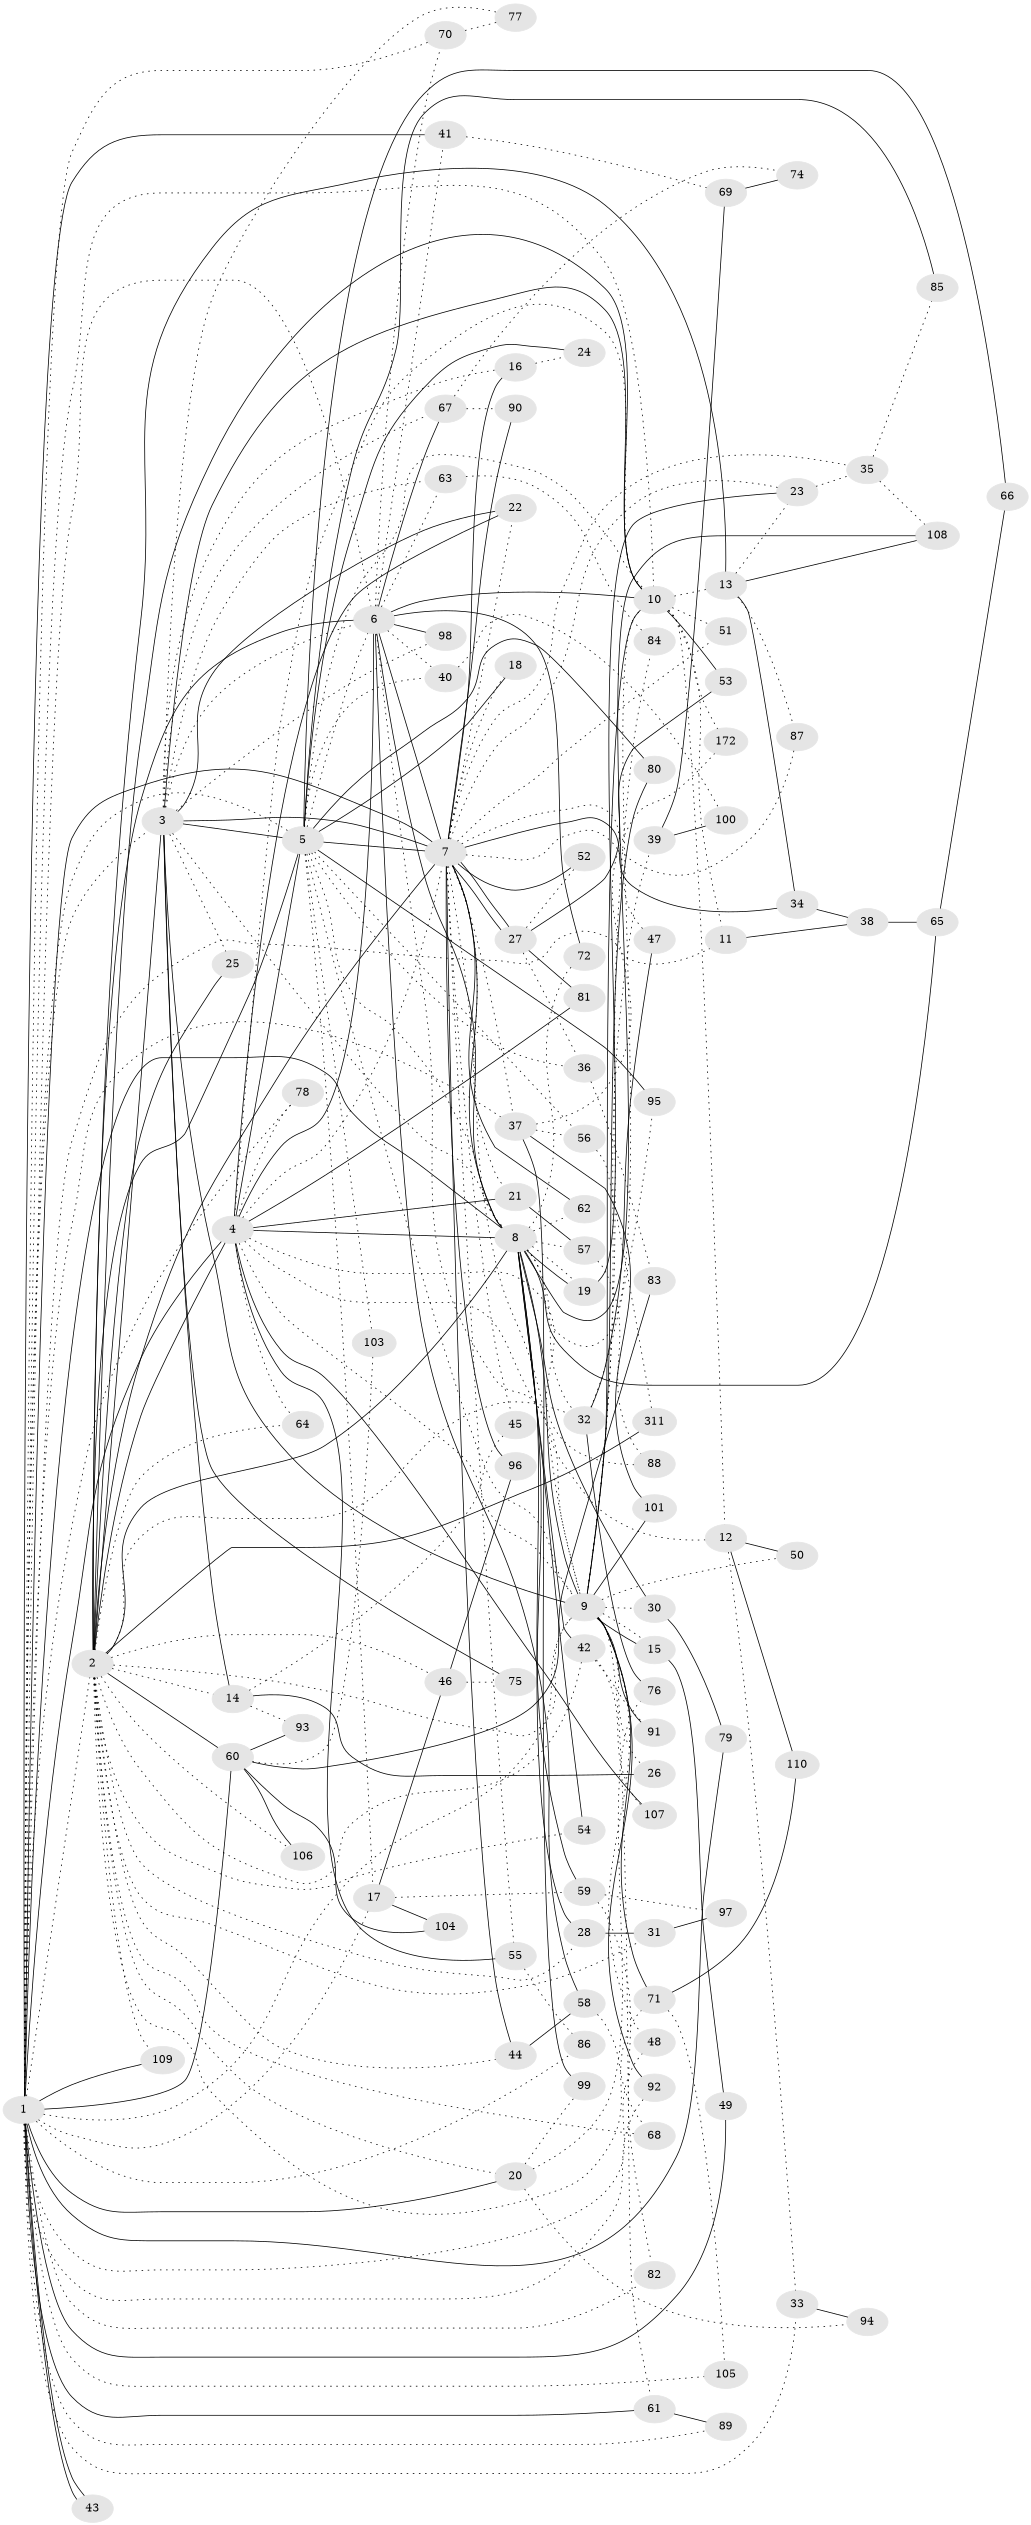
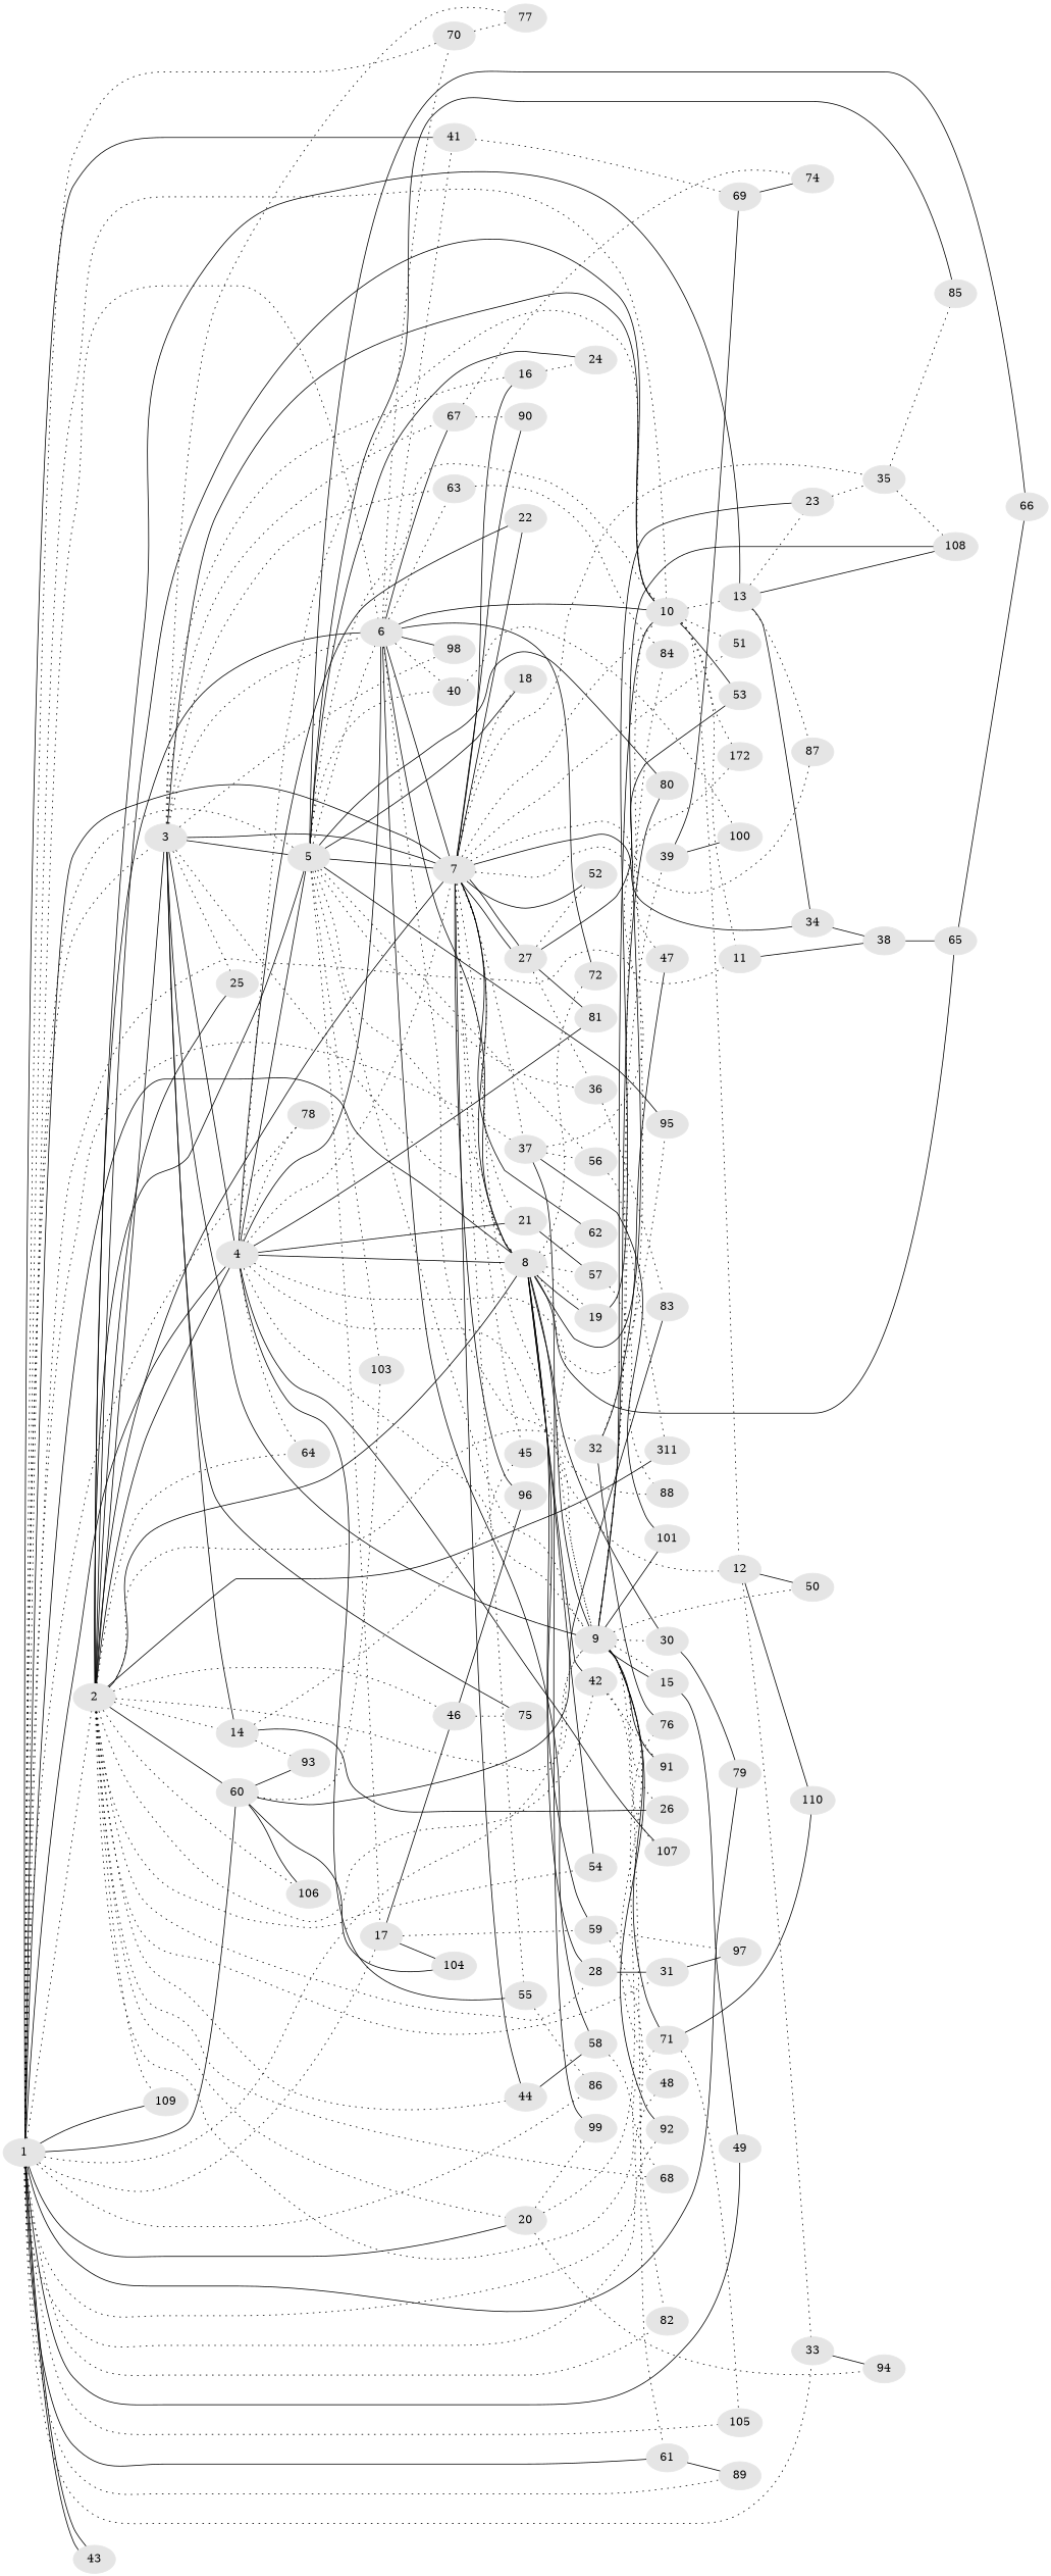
  graph {
    rankdir=LR
    node [color=gray90 style=filled]
    edge [style=dotted]
    1
    2
    3
    4
    5
    6
    7
    8
    9
    10
    11
    17
    20
    33
    37
    41
    43
    48
    49
    60
    61
    70
    78
    79
    82
    86
    89
    92
    105
    109
    13
    14
    25
    28
    31
    32
    42
    44
    46
    54
    64
    68
    71
    106
    n45 [label=311]
    16
    63
    67
    75
    77
    98
    12
    21
    22
    55
    81
    88
    107
    18
    24
    36
    40
    56
    66
    80
    85
    95
    103
    58
    72
    27
    34
    35
    45
    47
    51
    52
    62
    87
    90
    96
    19
    30
    57
    59
    65
    108
    15
    26
    39
    50
    84
    91
    101
    53
    n96 [label=172]
    38
    104
    76
    94
    99
    69
    93
    83
    23
    97
    110
    74
    100
    1 -- 2
    1 -- 3
    1 -- 4 [style=solid]
    1 -- 5
    1 -- 6
    1 -- 7 [style=solid]
    1 -- 8 [style=solid]
    1 -- 9
    1 -- 10
    1 -- 11
    1 -- 17
    1 -- 20 [style=solid]
    1 -- 33
    1 -- 37
    1 -- 41 [style=solid]
    1 -- 43 [style=solid]
    1 -- 43 [style=solid]
    1 -- 48
    1 -- 49 [style=solid]
    1 -- 60 [style=solid]
    1 -- 61 [style=solid]
    1 -- 70
    1 -- 78
    1 -- 79 [style=solid]
    1 -- 82
    1 -- 86
    1 -- 89
    1 -- 92
    1 -- 105
    1 -- 109 [style=solid]
    2 -- 3 [style=solid]
    2 -- 4 [style=solid]
    2 -- 5 [style=solid]
    2 -- 6 [style=solid]
    2 -- 7 [style=solid]
    2 -- 8 [style=solid]
    2 -- 9
    2 -- 10 [style=solid]
    2 -- 20
    2 -- 60 [style=solid]
    2 -- 109
    2 -- 13 [style=solid]
    2 -- 14
    2 -- 25 [style=solid]
    2 -- 28
    2 -- 31
    2 -- 32
    2 -- 42
    2 -- 44
    2 -- 46
    2 -- 54
    2 -- 64
    2 -- 68
    2 -- 71
    2 -- 106
    2 -- n45 [style=solid]
-   3 -- 22 [style=solid]
+   3 -- 4 [style=solid]
    3 -- 5 [style=solid]
    3 -- 6
    3 -- 7 [style=solid]
    3 -- 8
    3 -- 9 [style=solid]
    3 -- 10 [style=solid]
    3 -- 14 [style=solid]
    3 -- 25
    3 -- 16
    3 -- 63
    3 -- 67
    3 -- 75 [style=solid]
    3 -- 77
    3 -- 98
    4 -- 5 [style=solid]
    4 -- 6 [style=solid]
    4 -- 7
    4 -- 8 [style=solid]
    4 -- 9
    4 -- 10
    4 -- 78
    4 -- 64
    4 -- 12
    4 -- 21 [style=solid]
    4 -- 22 [style=solid]
    4 -- 55 [style=solid]
    4 -- 81 [style=solid]
    4 -- 88
    4 -- 107 [style=solid]
    5 -- 6
    5 -- 7 [style=solid]
    5 -- 8
    5 -- 9
    5 -- 10
    5 -- 17
    5 -- 18 [style=solid]
    5 -- 24 [style=solid]
    5 -- 36
    5 -- 40
    5 -- 56
    5 -- 66 [style=solid]
    5 -- 80 [style=solid]
    5 -- 85 [style=solid]
    5 -- 95 [style=solid]
    5 -- 103
    6 -- 7 [style=solid]
    6 -- 8 [style=solid]
    6 -- 9
    6 -- 10 [style=solid]
    6 -- 41
    6 -- 70
    6 -- 63
    6 -- 67 [style=solid]
    6 -- 98 [style=solid]
    6 -- 40
    6 -- 58 [style=solid]
    6 -- 72 [style=solid]
    7 -- 8 [style=solid]
    7 -- 9
-   7 -- 23
+   7 -- 10
    7 -- 37
    7 -- 44 [style=solid]
    7 -- 16 [style=solid]
    7 -- 21
-   7 -- 22
+   7 -- 22 [style=solid]
    7 -- 55
    7 -- 18
    7 -- 27 [style=solid]
    7 -- 27 [style=solid]
    7 -- 34 [style=solid]
    7 -- 35
    7 -- 45
    7 -- 47
    7 -- 51
    7 -- 52 [style=solid]
    7 -- 62 [style=solid]
    7 -- 87
    7 -- 90 [style=solid]
    7 -- 96 [style=solid]
    8 -- 9 [style=solid]
    8 -- 10
    8 -- 28 [style=solid]
-   8 -- 32
    8 -- 42 [style=solid]
    8 -- 54 [style=solid]
    8 -- 72
    8 -- 62
    8 -- 19 [style=solid]
    8 -- 19
    8 -- 30 [style=solid]
    8 -- 57
    8 -- 59 [style=solid]
    8 -- 65 [style=solid]
    8 -- 108 [style=solid]
    9 -- 10 [style=solid]
    9 -- 48
    9 -- 61
    9 -- 92 [style=solid]
    9 -- 71 [style=solid]
    9 -- 80 [style=solid]
    9 -- 30
    9 -- 15 [style=solid]
    9 -- 15
    9 -- 26
    9 -- 39
    9 -- 50
    9 -- 84
    9 -- 91 [style=solid]
    9 -- 101 [style=solid]
    10 -- 11
    10 -- 13
    10 -- 12
    10 -- 51
    10 -- 53 [style=solid]
    10 -- n96
    11 -- 38 [style=solid]
    17 -- 46 [style=solid]
    17 -- 59
    17 -- 104 [style=solid]
    20 -- 76
    20 -- 94
    20 -- 99
    33 -- 94 [style=solid]
    37 -- 56
    37 -- 101 [style=solid]
    37 -- n96
    37 -- 99 [style=solid]
    41 -- 69
    60 -- 106 [style=solid]
    60 -- 103
    60 -- 104 [style=solid]
    60 -- 93 [style=solid]
    60 -- 83 [style=solid]
    61 -- 89 [style=solid]
    70 -- 77
    13 -- 34 [style=solid]
    13 -- 87
    13 -- 108 [style=solid]
    13 -- 23
    14 -- 45
    14 -- 26 [style=solid]
    14 -- 93
    28 -- 31 [style=solid]
    31 -- 97 [style=solid]
    32 -- 95
    32 -- 47 [style=solid]
    32 -- 76 [style=solid]
    42 -- 107
    42 -- 91
    44 -- 58 [style=solid]
    46 -- 75
    46 -- 96 [style=solid]
    71 -- 105
    71 -- 110 [style=solid]
    16 -- 24
    63 -- 84
    67 -- 90
    67 -- 74
    12 -- 33
    12 -- 50 [style=solid]
    12 -- 110 [style=solid]
    21 -- 57 [style=solid]
    55 -- 86
    36 -- 83
    40 -- 100
    56 -- n45
    58 -- 68
    27 -- 81 [style=solid]
    27 -- 36
    27 -- 52
    27 -- 53 [style=solid]
    34 -- 38 [style=solid]
    35 -- 85
    35 -- 108
    19 -- 23 [style=solid]
    30 -- 79 [style=solid]
    57 -- 88
    59 -- 82
    59 -- 97
    65 -- 66 [style=solid]
    15 -- 49 [style=solid]
    39 -- 69 [style=solid]
    39 -- 100 [style=solid]
    38 -- 65 [style=solid]
    69 -- 74 [style=solid]
    23 -- 35
  }
